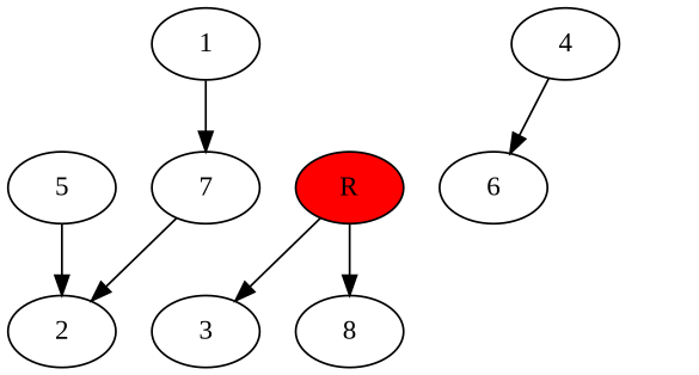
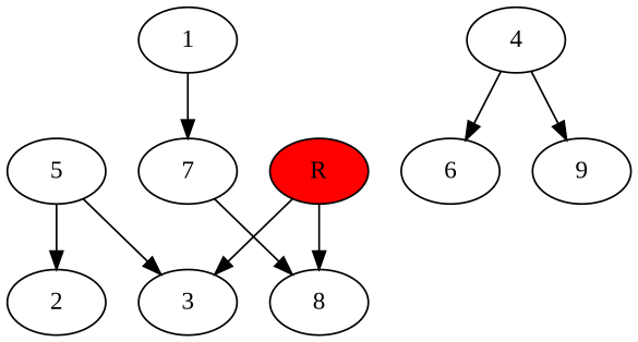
  digraph {
    fontname="Liberation Serif"
    node [fontname="Liberation Serif"]
    edge [fontname="Liberation Serif"]
    1
    7
    4
    6
+   9
    2
    5
    3
    R [fillcolor="#ff0000" style=filled]
    8
    1 -> 7
-   7 -> 2
+   7 -> 8
    4 -> 6
+   4 -> 9
    5 -> 2
+   5 -> 3
    R -> 3
    R -> 8
  }
